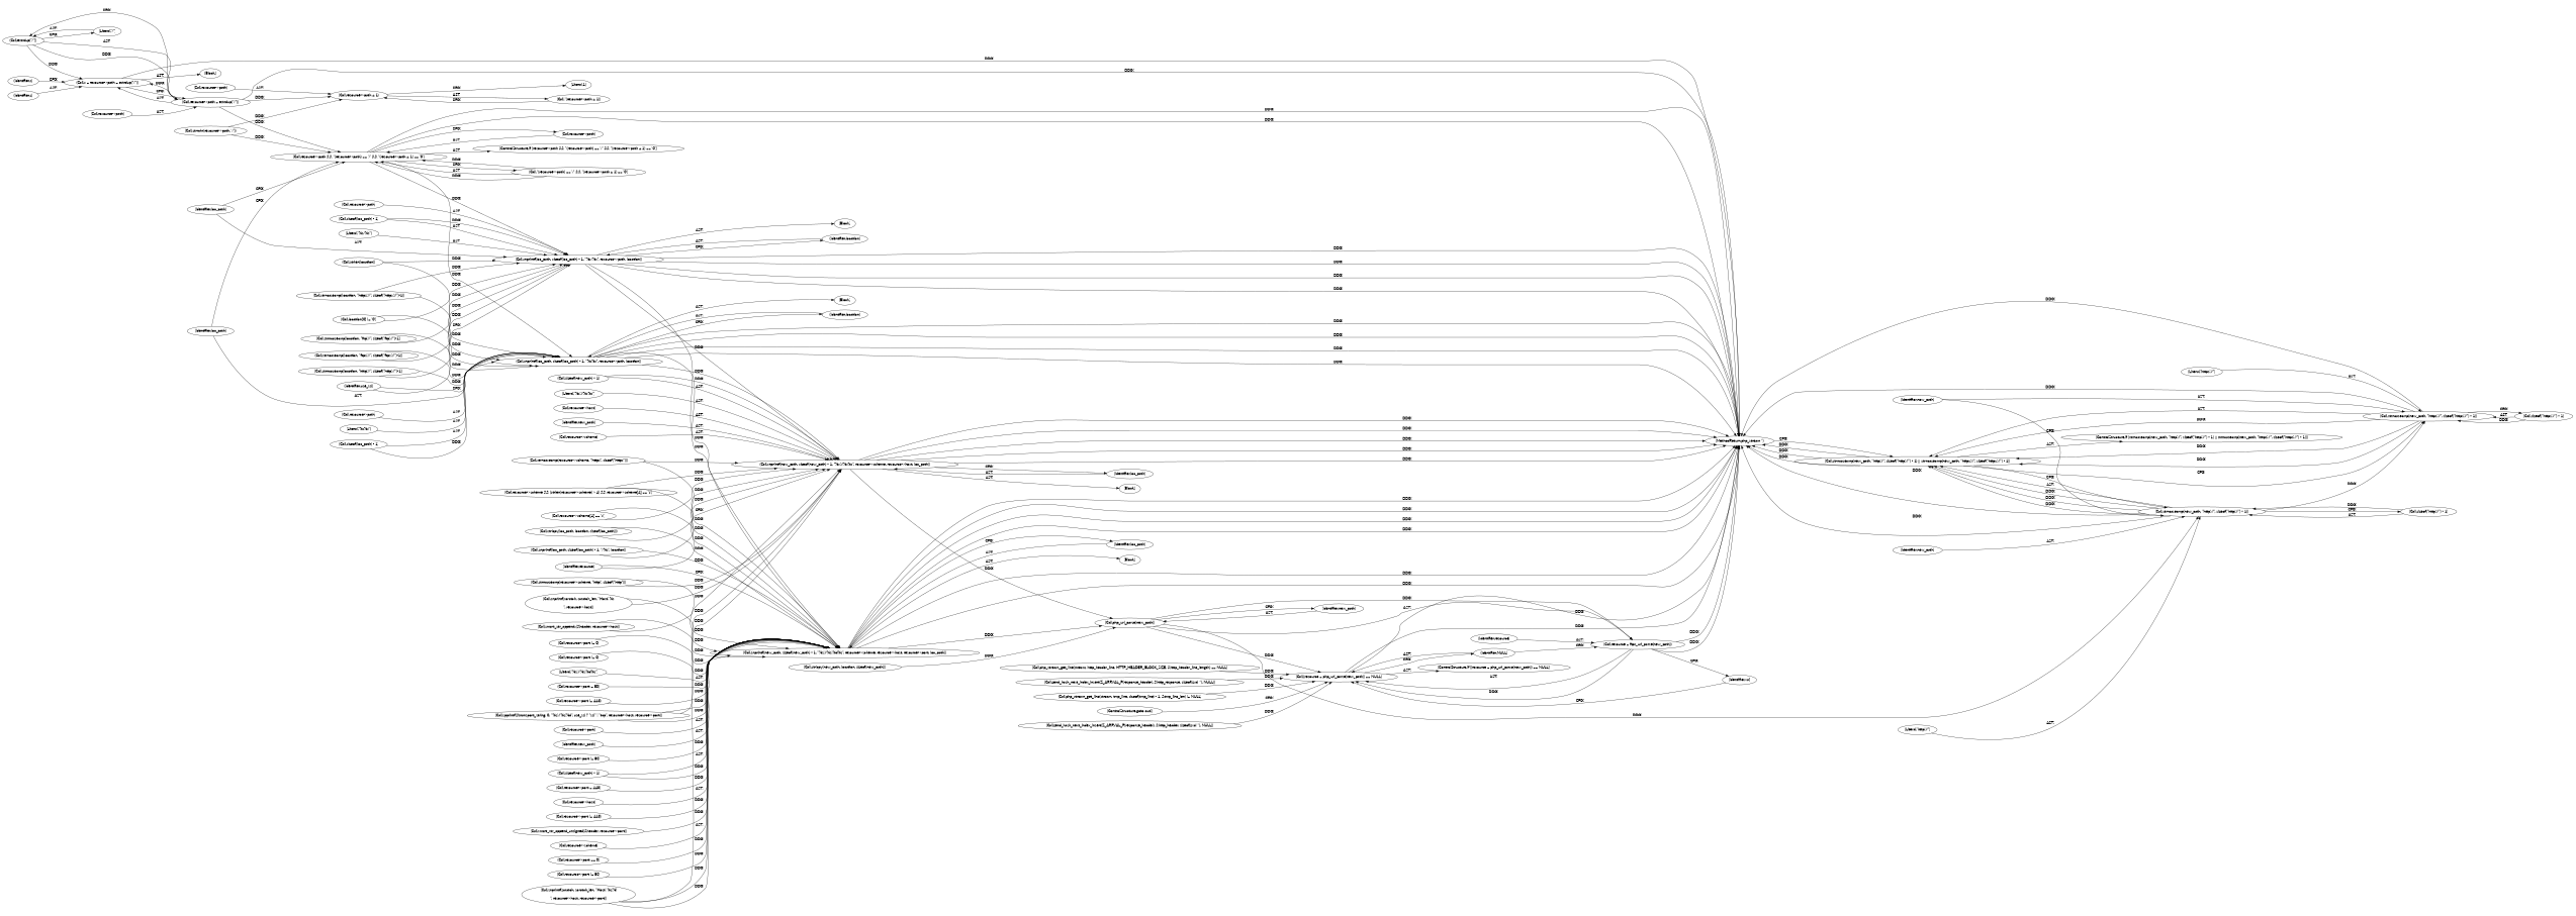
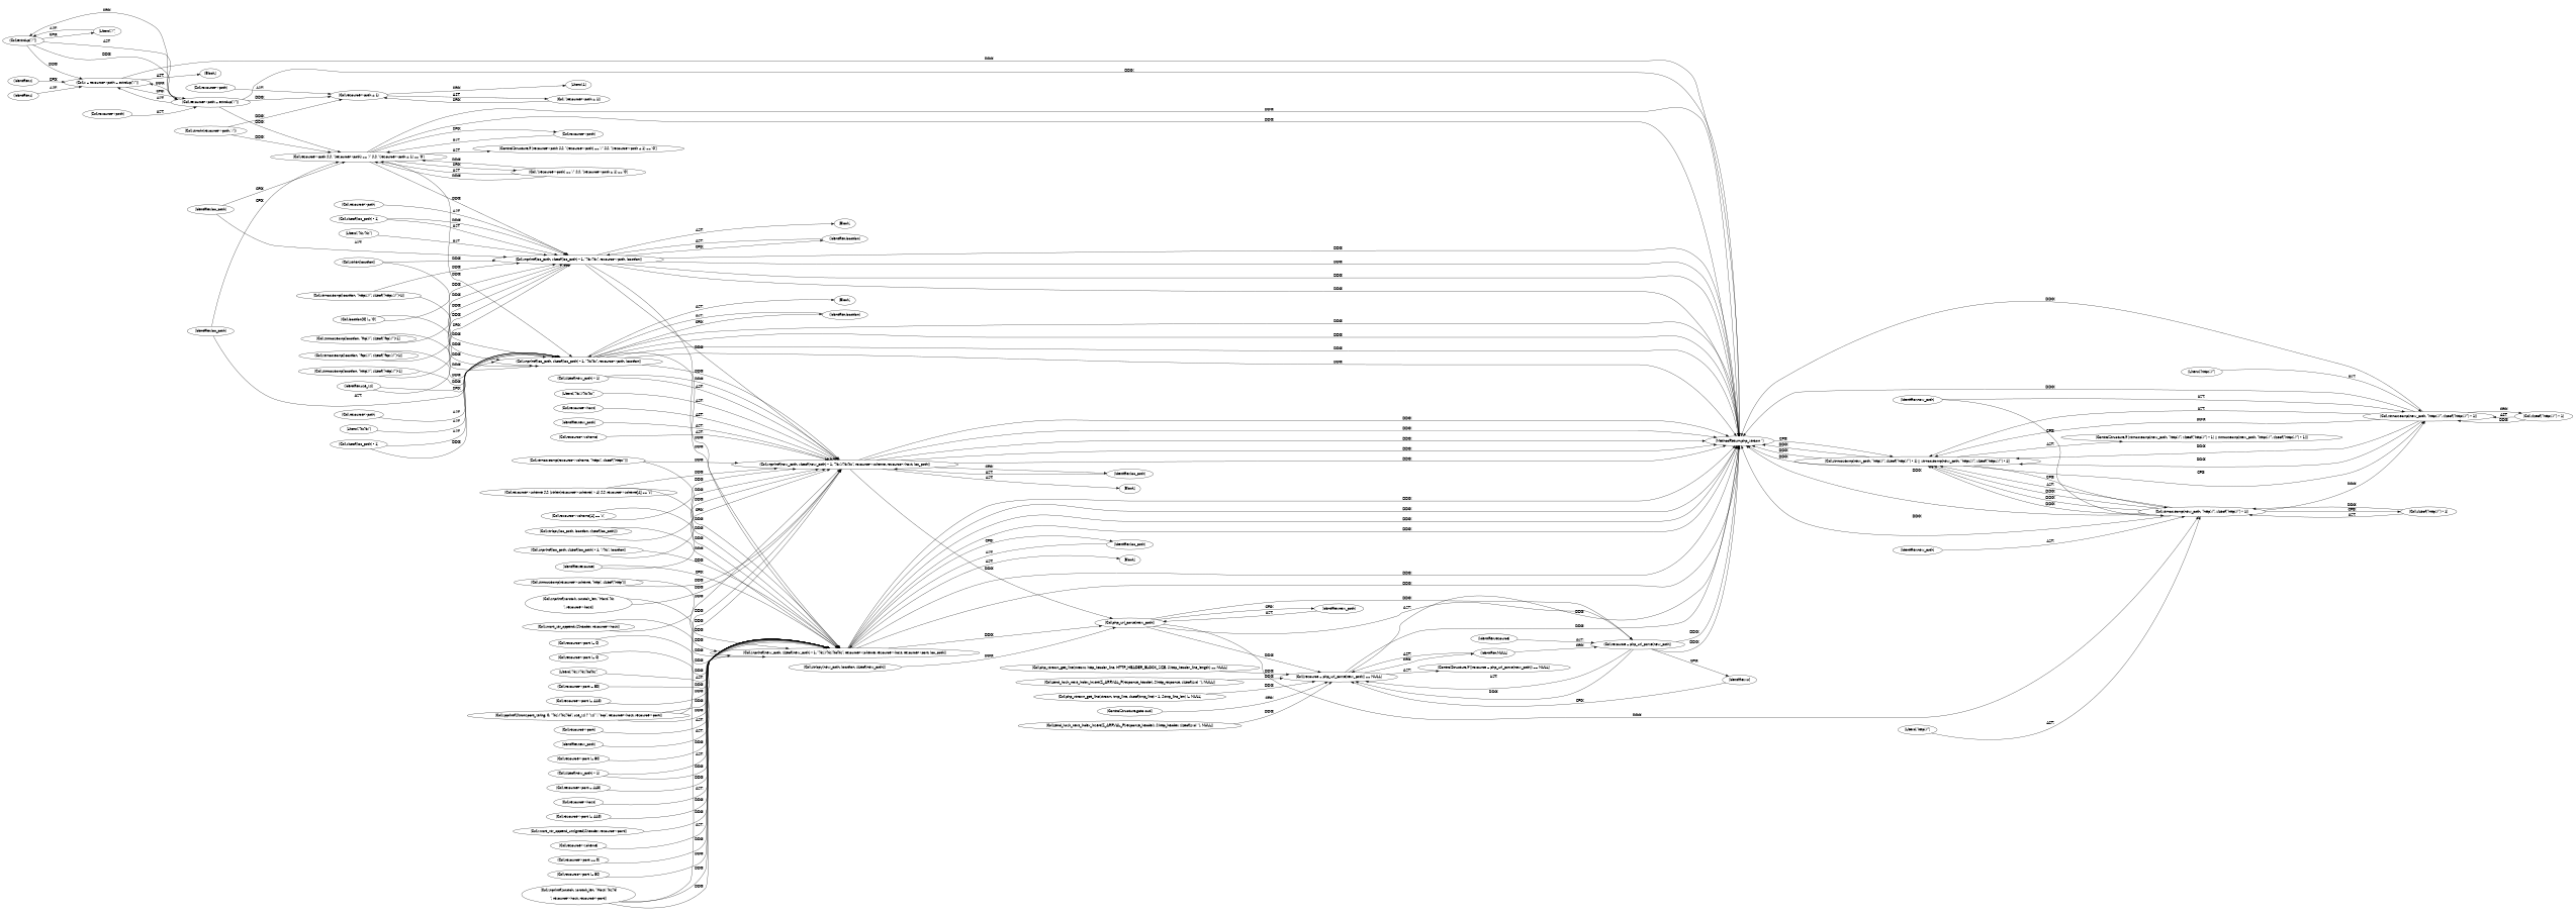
  digraph {
    fontname=Lato
    rankdir=LR
    node [fontname=Lato]
    edge [fontname=Lato]
    n1 [label="(Call,estrdup(\"/\"))"]
    n2 [label="(Call,s = resource->path = estrdup(\"/\"))"]
    n3 [label="(Call,resource->path = estrdup(\"/\"))"]
    n4 [label="(Literal,\"/\")"]
    n5 [label="(Block,)"]
    n6 [label="(MethodReturn,php_stream *)"]
    n7 [label="(Call,resource->path && *(resource->path) == '/' && *(resource->path + 1) == '\0')"]
    n8 [label="(Call,resource->path + 1)"]
    n9 [label="(Call,strncasecmp(new_path, \"http://\", sizeof(\"http://\") - 1) || strncasecmp(new_path, \"https://\", sizeof(\"https://\") - 1))"]
    n10 [label="(Call,snprintf(loc_path, sizeof(loc_path) - 1, \"%s%s\", resource->path, location))"]
    n11 [label="(Call,snprintf(loc_path, sizeof(loc_path) - 1, \"%s/%s\", resource->path, location))"]
    n12 [label="(Call,resource->path)"]
    n13 [label="(ControlStructure,if (resource->path && *(resource->path) == '/' && *(resource->path + 1) == '\0'))"]
    n14 [label="(Call,*(resource->path) == '/' && *(resource->path + 1) == '\0')"]
    n15 [label="(Literal,1)"]
    n16 [label="(Call,*(resource->path + 1))"]
    n17 [label="(Call,snprintf(new_path, sizeof(new_path) - 1, \"%s://%s:%d%s\", resource->scheme, resource->host, resource->port, loc_path))"]
    n18 [label="(Call,snprintf(new_path, sizeof(new_path) - 1, \"%s://%s%s\", resource->scheme, resource->host, loc_path))"]
    n19 [label="(Block,)"]
    n20 [label="(Identifier,location)"]
    n21 [label="(Block,)"]
    n22 [label="(Identifier,location)"]
    n23 [label="(Call,php_url_parse(new_path))"]
    n24 [label="(Identifier,loc_path)"]
    n25 [label="(Block,)"]
    n26 [label="(Identifier,loc_path)"]
    n27 [label="(Block,)"]
    n28 [label="(Call,(resource = php_url_parse(new_path)) == NULL)"]
-   n29 [label="(Call,resource = ftps_url_parse(new_path))"]
+   n29 [label="(Call,resource = php_url_parse(new_path))"]
    n30 [label="(Call,strncasecmp(new_path, \"http://\", sizeof(\"http://\") - 1))"]
    n31 [label="(Identifier,new_path)"]
    n32 [label="(Identifier,NULL)"]
    n33 [label="(ControlStructure,if ((resource = php_url_parse(new_path)) == NULL))"]
    n34 [label="(Identifier,val)"]
    n35 [label="(Call,strncasecmp(new_path, \"https://\", sizeof(\"https://\") - 1))"]
    n36 [label="(Call,sizeof(\"http://\") - 1)"]
    n37 [label="(ControlStructure,if (strncasecmp(new_path, \"http://\", sizeof(\"http://\") - 1) || strncasecmp(new_path, \"https://\", sizeof(\"https://\") - 1)))"]
    n38 [label="(Call,sizeof(\"https://\") - 1)"]
    n39 [label="(Call,strlen(location))"]
    n40 [label="(Call,smart_str_append_unsigned(&header, resource->port))"]
    n41 [label="(Call,strncasecmp(resource->scheme, \"http\", sizeof(\"http\")))"]
    n42 [label="(Call,snprintf(scratch, scratch_len, \"Host: %s\r\n\", resource->host))"]
    n43 [label="(Call,resource->scheme)"]
    n44 [label="(Identifier,s)"]
    n45 [label="(Call,smart_str_appends(&header, resource->host))"]
    n46 [label="(Call,zend_hash_next_index_insert(Z_ARRVAL_P(response_header), &http_header, sizeof(zval *), NULL))"]
    n47 [label="(Call,strrchr(resource->path, '/'))"]
    n48 [label="(Identifier,loc_path)"]
    n49 [label="(Call,snprintf(scratch, scratch_len, \"Host: %s:%i\r\n\", resource->host, resource->port))"]
    n50 [label="(Identifier,loc_path)"]
    n51 [label="(Call,resource->port == 0)"]
    n52 [label="(Call,resource->scheme)"]
    n53 [label="(Call,resource->port != 80)"]
    n54 [label="(Identifier,new_path)"]
    n55 [label="(Call,sizeof(new_path) - 1)"]
    n56 [label="(Call,resource->path)"]
    n57 [label="(Call,strncasecmp(resource->scheme, \"https\", sizeof(\"https\")))"]
    n58 [label="(Call,resource->scheme && (strlen(resource->scheme) > 4) && resource->scheme[4] == 's')"]
    n59 [label="(Call,sizeof(new_path) - 1)"]
    n60 [label="(Call,strncasecmp(location, \"ftp://\", sizeof(\"ftp://\")-1))"]
    n61 [label="(Call,php_stream_get_line(stream, http_header_line, HTTP_HEADER_BLOCK_SIZE, &http_header_line_length) == NULL)"]
    n62 [label="(Call,sizeof(loc_path) - 1)"]
    n63 [label="(Call,zend_hash_next_index_insert(Z_ARRVAL_P(response_header), &http_response, sizeof(zval *), NULL))"]
    n64 [label="(Call,php_stream_get_line(stream, tmp_line, sizeof(tmp_line) - 1, &tmp_line_len) != NULL)"]
    n65 [label="(Call,resource->port != 0)"]
    n66 [label="(Call,resource->port != 0)"]
    n67 [label="(Call,resource->path)"]
    n68 [label="(Literal,\"%s://%s%s\")"]
    n69 [label="(Literal,\"%s://%s:%d%s\")"]
    n70 [label="(Literal,\"http://\")"]
    n71 [label="(Call,strncasecmp(location, \"ftps://\", sizeof(\"ftps://\")-1))"]
    n72 [label="(Call,resource->port = 80)"]
    n73 [label="(Call,resource->path)"]
    n74 [label="(Literal,\"https://\")"]
    n75 [label="(Literal,\"%s/%s\")"]
    n76 [label="(Call,strncasecmp(location, \"https://\", sizeof(\"https://\")-1))"]
    n77 [label="(Call,resource->port != 443)"]
    n78 [label="(Call,spprintf(&transport_string, 0, \"%s://%s:%d\", use_ssl ? \"ssl\" : \"tcp\", resource->host, resource->port))"]
    n79 [label="(Call,resource->scheme[4] == 's')"]
    n80 [label="(Call,resource->port)"]
    n81 [label="(Identifier,new_path)"]
    n82 [label="(ControlStructure,goto out;)"]
    n83 [label="(Call,resource->port != 80)"]
    n84 [label="(Call,strlcpy(loc_path, location, sizeof(loc_path)))"]
    n85 [label="(Call,snprintf(loc_path, sizeof(loc_path) - 1, \"/%s\", location))"]
    n86 [label="(Call,resource->port = 443)"]
    n87 [label="(Call,strlcpy(new_path, location, sizeof(new_path)))"]
    n88 [label="(Call,resource->host)"]
    n89 [label="(Call,location[0] != '\0')"]
    n90 [label="(Call,resource->host)"]
    n91 [label="(Identifier,resource)"]
    n92 [label="(Call,resource->port != 443)"]
    n93 [label="(Call,resource->path)"]
    n94 [label="(Identifier,new_path)"]
    n95 [label="(Call,strncasecmp(location, \"http://\", sizeof(\"http://\")-1))"]
    n96 [label="(Literal,\"%s%s\")"]
    n97 [label="(Identifier,s)"]
    n98 [label="(Identifier,use_ssl)"]
    n99 [label="(Identifier,new_path)"]
    n100 [label="(Identifier,resource)"]
    n101 [label="(Call,sizeof(loc_path) - 1)"]
    n1 -> n2 [label="DDG: "]
    n1 -> n3 [label="AST: "]
    n1 -> n3 [label="DDG: "]
    n1 -> n4 [label="CFG: "]
    n2 -> n3 [label="CFG: "]
    n2 -> n5 [label="AST: "]
    n2 -> n6 [label="DDG: "]
    n3 -> n1 [label="CFG: "]
    n3 -> n2 [label="AST: "]
    n3 -> n2 [label="DDG: "]
    n3 -> n6 [label="DDG: "]
    n3 -> n7 [label="DDG: "]
    n3 -> n8 [label="DDG: "]
    n4 -> n1 [label="AST: "]
    n6 -> n9 [label="CFG: "]
    n7 -> n6 [label="DDG: "]
    n7 -> n6 [label="DDG: "]
    n7 -> n10 [label="DDG: "]
    n7 -> n11 [label="DDG: "]
    n7 -> n12 [label="CFG: "]
    n7 -> n13 [label="AST: "]
    n7 -> n14 [label="CFG: "]
    n8 -> n15 [label="CFG: "]
    n8 -> n16 [label="AST: "]
    n9 -> n6 [label="DDG: "]
    n9 -> n6 [label="DDG: "]
    n9 -> n6 [label="DDG: "]
    n9 -> n30 [label="CFG: "]
    n9 -> n35 [label="CFG: "]
    n9 -> n37 [label="AST: "]
    n10 -> n6 [label="DDG: "]
    n10 -> n6 [label="DDG: "]
    n10 -> n6 [label="DDG: "]
    n10 -> n6 [label="DDG: "]
    n10 -> n17 [label="DDG: "]
    n10 -> n18 [label="DDG: "]
    n10 -> n19 [label="AST: "]
    n10 -> n20 [label="CFG: "]
    n11 -> n6 [label="DDG: "]
    n11 -> n6 [label="DDG: "]
    n11 -> n6 [label="DDG: "]
    n11 -> n6 [label="DDG: "]
    n11 -> n17 [label="DDG: "]
    n11 -> n18 [label="DDG: "]
    n11 -> n21 [label="AST: "]
    n11 -> n22 [label="CFG: "]
    n12 -> n7 [label="AST: "]
    n14 -> n7 [label="AST: "]
    n14 -> n7 [label="DDG: "]
    n14 -> n7 [label="DDG: "]
    n16 -> n8 [label="CFG: "]
    n17 -> n6 [label="DDG: "]
    n17 -> n6 [label="DDG: "]
    n17 -> n6 [label="DDG: "]
    n17 -> n6 [label="DDG: "]
    n17 -> n6 [label="DDG: "]
    n17 -> n6 [label="DDG: "]
    n17 -> n23 [label="DDG: "]
    n17 -> n24 [label="CFG: "]
    n17 -> n25 [label="AST: "]
    n18 -> n6 [label="DDG: "]
    n18 -> n6 [label="DDG: "]
    n18 -> n6 [label="DDG: "]
    n18 -> n6 [label="DDG: "]
    n18 -> n6 [label="DDG: "]
    n18 -> n23 [label="DDG: "]
    n18 -> n26 [label="CFG: "]
    n18 -> n27 [label="AST: "]
    n20 -> n10 [label="AST: "]
    n22 -> n11 [label="AST: "]
    n23 -> n28 [label="DDG: "]
    n23 -> n29 [label="AST: "]
    n23 -> n29 [label="DDG: "]
    n23 -> n30 [label="DDG: "]
    n23 -> n31 [label="CFG: "]
    n24 -> n17 [label="AST: "]
    n26 -> n18 [label="AST: "]
    n28 -> n6 [label="DDG: "]
    n28 -> n6 [label="DDG: "]
    n28 -> n32 [label="CFG: "]
    n28 -> n33 [label="AST: "]
    n29 -> n6 [label="DDG: "]
    n29 -> n6 [label="DDG: "]
    n29 -> n28 [label="AST: "]
    n29 -> n28 [label="DDG: "]
    n29 -> n34 [label="CFG: "]
    n30 -> n6 [label="DDG: "]
    n30 -> n6 [label="DDG: "]
    n30 -> n9 [label="AST: "]
    n30 -> n9 [label="DDG: "]
    n30 -> n9 [label="DDG: "]
    n30 -> n9 [label="DDG: "]
    n30 -> n35 [label="DDG: "]
    n30 -> n36 [label="CFG: "]
    n31 -> n23 [label="AST: "]
    n32 -> n28 [label="AST: "]
    n32 -> n29 [label="CFG: "]
    n34 -> n28 [label="CFG: "]
    n35 -> n6 [label="DDG: "]
    n35 -> n6 [label="DDG: "]
    n35 -> n9 [label="AST: "]
    n35 -> n9 [label="DDG: "]
    n35 -> n9 [label="DDG: "]
    n35 -> n9 [label="DDG: "]
    n35 -> n38 [label="CFG: "]
    n36 -> n30 [label="AST: "]
    n36 -> n30 [label="DDG: "]
    n38 -> n35 [label="AST: "]
    n38 -> n35 [label="DDG: "]
    n39 -> n10 [label="DDG: "]
    n39 -> n11 [label="DDG: "]
    n40 -> n17 [label="DDG: "]
    n41 -> n17 [label="DDG: "]
    n41 -> n18 [label="DDG: "]
    n42 -> n17 [label="DDG: "]
    n42 -> n18 [label="DDG: "]
    n43 -> n17 [label="AST: "]
    n44 -> n2 [label="CFG: "]
    n45 -> n17 [label="DDG: "]
    n45 -> n18 [label="DDG: "]
    n46 -> n28 [label="DDG: "]
    n47 -> n7 [label="DDG: "]
    n47 -> n8 [label="DDG: "]
    n48 -> n7 [label="CFG: "]
    n48 -> n11 [label="AST: "]
    n49 -> n17 [label="DDG: "]
    n49 -> n17 [label="DDG: "]
    n49 -> n18 [label="DDG: "]
    n50 -> n7 [label="CFG: "]
    n50 -> n10 [label="AST: "]
    n51 -> n17 [label="DDG: "]
    n52 -> n18 [label="AST: "]
    n53 -> n17 [label="DDG: "]
    n54 -> n30 [label="AST: "]
    n55 -> n18 [label="AST: "]
    n55 -> n18 [label="DDG: "]
    n56 -> n11 [label="AST: "]
    n57 -> n17 [label="DDG: "]
    n57 -> n18 [label="DDG: "]
    n58 -> n17 [label="DDG: "]
    n58 -> n18 [label="DDG: "]
    n59 -> n17 [label="AST: "]
    n59 -> n17 [label="DDG: "]
    n60 -> n10 [label="DDG: "]
    n60 -> n11 [label="DDG: "]
    n61 -> n28 [label="DDG: "]
    n62 -> n10 [label="AST: "]
    n62 -> n10 [label="DDG: "]
    n63 -> n28 [label="DDG: "]
    n64 -> n28 [label="DDG: "]
    n65 -> n17 [label="DDG: "]
    n66 -> n17 [label="DDG: "]
    n67 -> n10 [label="AST: "]
    n68 -> n18 [label="AST: "]
    n69 -> n17 [label="AST: "]
    n70 -> n30 [label="AST: "]
    n71 -> n10 [label="DDG: "]
    n71 -> n11 [label="DDG: "]
    n72 -> n17 [label="DDG: "]
    n73 -> n3 [label="AST: "]
    n74 -> n35 [label="AST: "]
    n75 -> n11 [label="AST: "]
    n76 -> n10 [label="DDG: "]
    n76 -> n11 [label="DDG: "]
    n77 -> n17 [label="DDG: "]
    n78 -> n17 [label="DDG: "]
    n78 -> n17 [label="DDG: "]
    n78 -> n18 [label="DDG: "]
    n79 -> n17 [label="DDG: "]
    n79 -> n18 [label="DDG: "]
    n80 -> n17 [label="AST: "]
    n81 -> n17 [label="AST: "]
    n82 -> n28 [label="CFG: "]
    n83 -> n17 [label="DDG: "]
    n84 -> n17 [label="DDG: "]
    n84 -> n18 [label="DDG: "]
    n85 -> n17 [label="DDG: "]
    n85 -> n18 [label="DDG: "]
    n86 -> n17 [label="DDG: "]
    n87 -> n23 [label="DDG: "]
    n88 -> n17 [label="AST: "]
    n89 -> n10 [label="DDG: "]
    n89 -> n11 [label="DDG: "]
    n90 -> n18 [label="AST: "]
    n91 -> n29 [label="AST: "]
    n92 -> n17 [label="DDG: "]
    n93 -> n8 [label="AST: "]
    n94 -> n30 [label="CFG: "]
    n94 -> n35 [label="AST: "]
    n95 -> n10 [label="DDG: "]
    n95 -> n11 [label="DDG: "]
    n96 -> n10 [label="AST: "]
    n97 -> n2 [label="AST: "]
    n98 -> n10 [label="CFG: "]
    n98 -> n11 [label="CFG: "]
    n99 -> n18 [label="AST: "]
    n100 -> n17 [label="CFG: "]
    n100 -> n18 [label="CFG: "]
    n101 -> n11 [label="AST: "]
    n101 -> n11 [label="DDG: "]
  }
